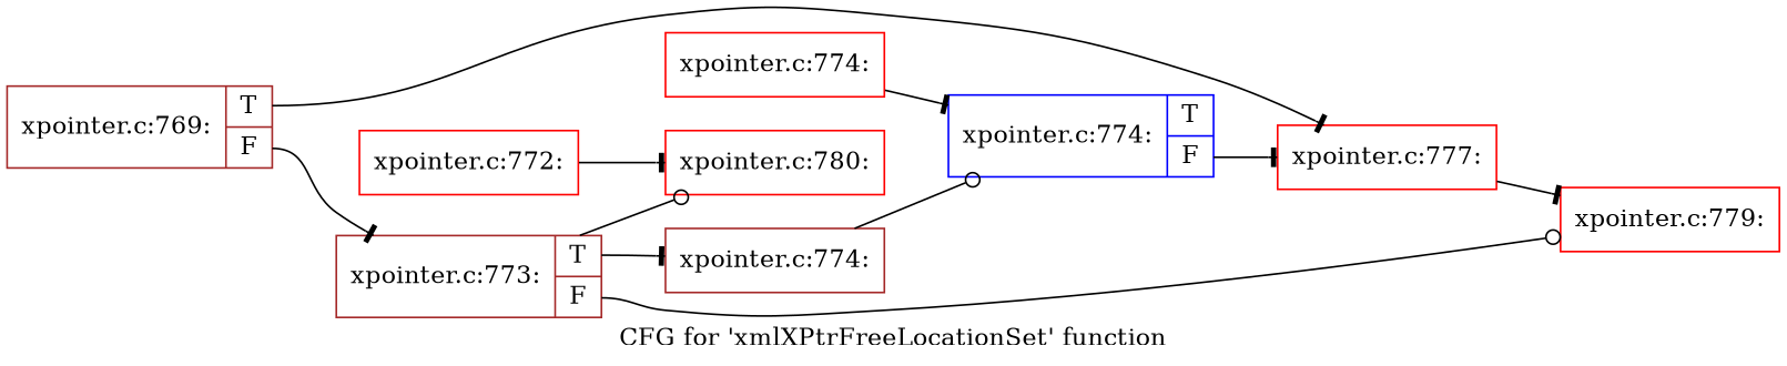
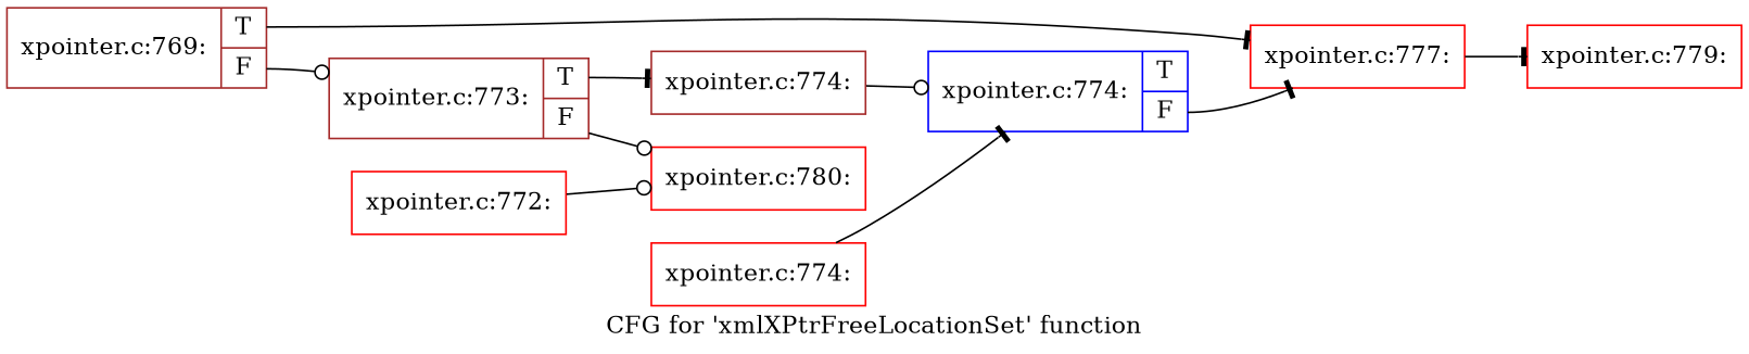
  digraph {
    label="CFG for 'xmlXPtrFreeLocationSet' function"
    rankdir=LR
    node [color=red shape=record]
    edge [arrowhead=tee]
    n1 [color=brown label="{xpointer.c:769:|{<s0>T|<s1>F}}"]
    n2 [color=brown label="{xpointer.c:773:|{<s0>T|<s1>F}}"]
    n3 [label="{xpointer.c:777:}"]
    n4 [label="{xpointer.c:772:}"]
    n5 [label="{xpointer.c:780:}"]
    n6 [color=brown label="{xpointer.c:774:}"]
    n7 [label="{xpointer.c:779:}"]
    n8 [color=blue label="{xpointer.c:774:|{<s0>T|<s1>F}}"]
    n9 [label="{xpointer.c:774:}"]
-   n1 -> n2 [tailport=s1]
+   n1 -> n2 [arrowhead=odot tailport=s1]
    n1 -> n3 [tailport=s0]
    n2 -> n5 [arrowhead=odot]
    n2 -> n6 [tailport=s0]
-   n2 -> n7 [arrowhead=odot tailport=s1]
    n3 -> n7
-   n4 -> n5
+   n4 -> n5 [arrowhead=odot]
    n6 -> n8 [arrowhead=odot]
    n8 -> n3 [tailport=s1]
    n9 -> n8
  }
